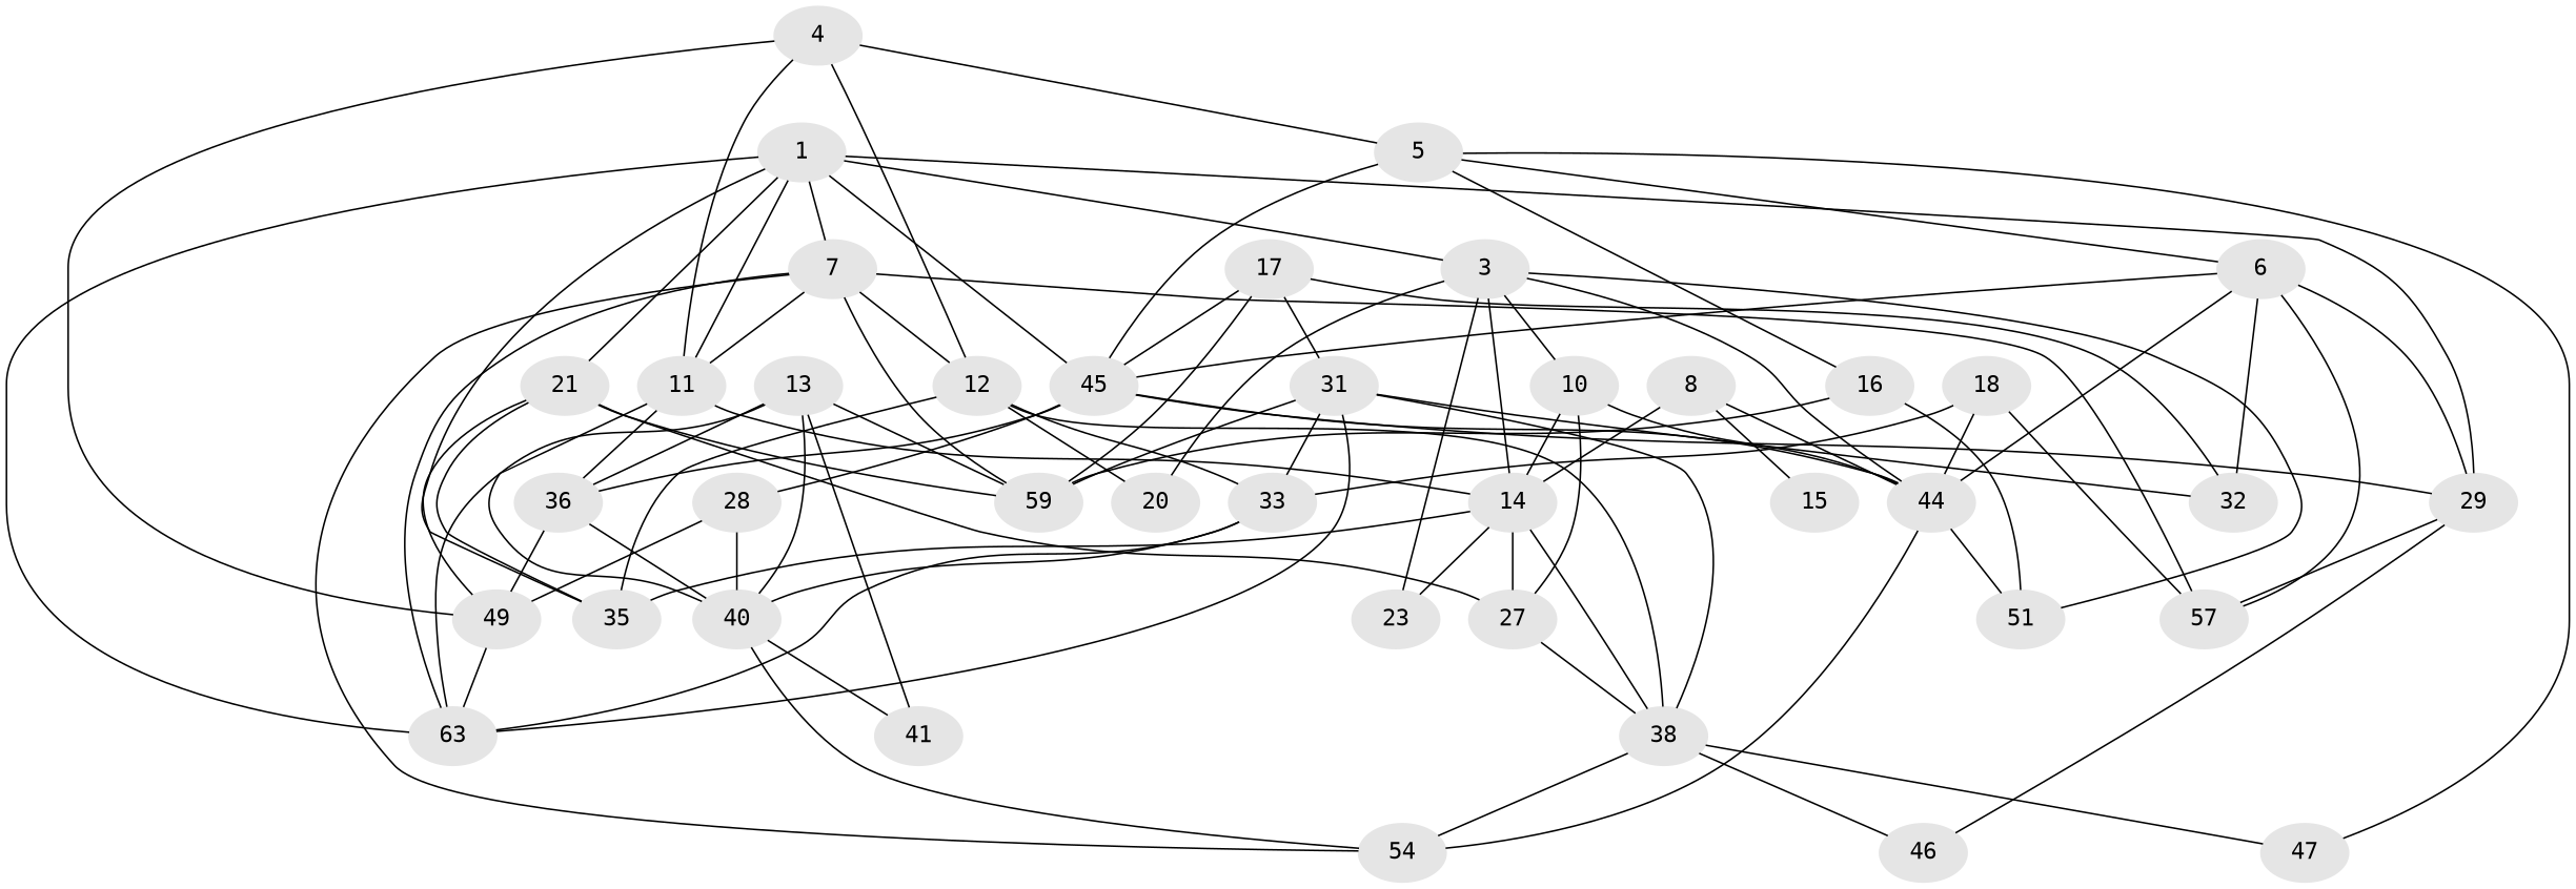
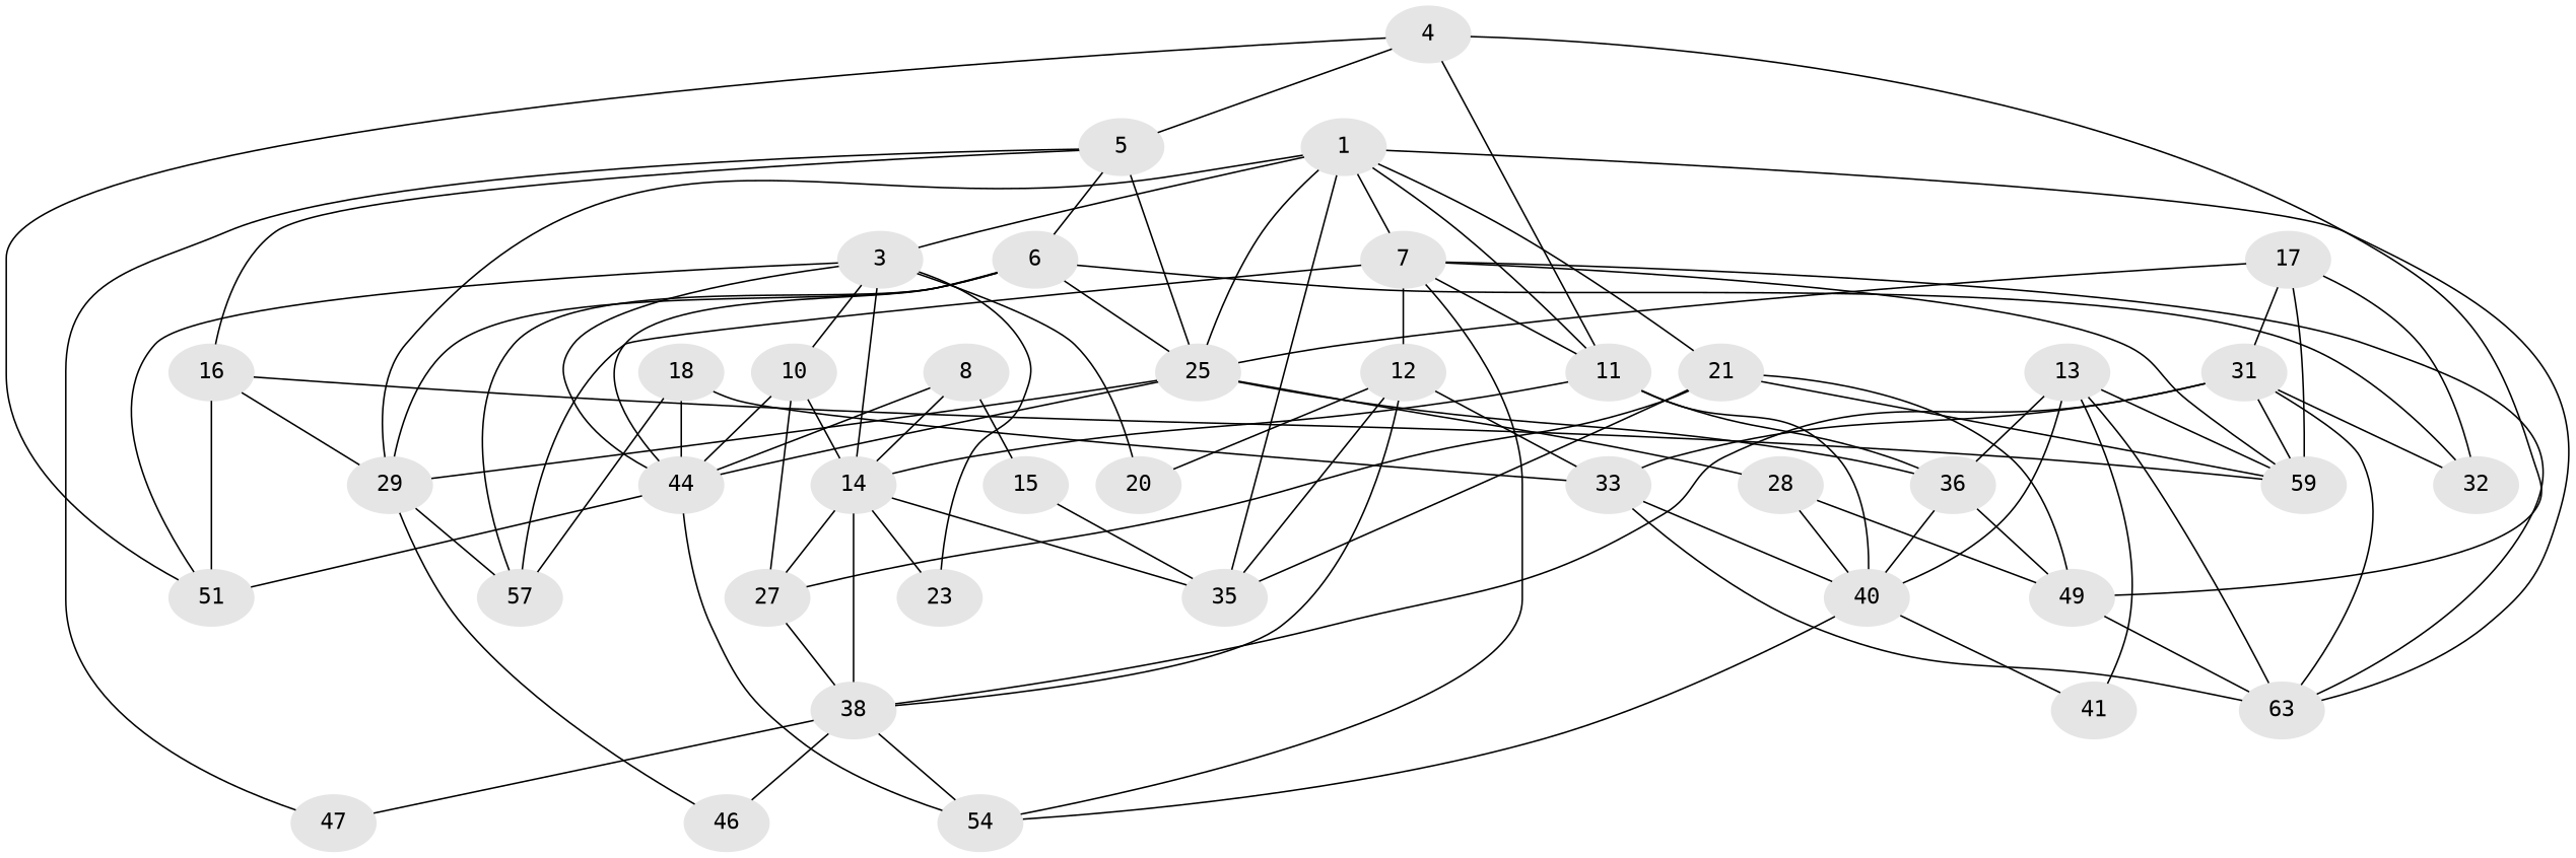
  graph {
    fontname="DejaVu Sans Mono"
    node [color=gray90 fontname="DejaVu Sans Mono" style=filled]
    edge [fontname="DejaVu Sans Mono"]
    1 [super="+2"]
    3 [super="+9"]
    7 [super="+19"]
    11 [super="+37"]
    21 [super="+64"]
-   25 [super="+60" label=45]
+   25 [super="+60"]
    29 [super="+53"]
    n8 [label=35 super="+56"]
    63
    10 [super="+45"]
    14 [super="+24"]
    20
    23
    44 [super="+62"]
    51
    12 [super="+55"]
    57
    54
    59
    36 [super="+65"]
    40 [super="+48"]
    49 [super="+50"]
    27 [super="+39"]
    28
    46
    38 [super="+42"]
    4 [super="+22"]
    5
    6 [super="+61"]
    16 [super="+43"]
    47
    33 [super="+58"]
    32
    8
    15
    41
    17 [super="+35"]
    31 [super="+34"]
    13 [super="+26"]
    18
    1 -- 3
    1 -- 7
    1 -- 11
    1 -- 21
    1 -- 25
    1 -- 29
    1 -- n8
    1 -- 63
    3 -- 10
    3 -- 14
    3 -- 20
    3 -- 23
    3 -- 44
    3 -- 51
    7 -- 11
    7 -- 63
    7 -- 12
    7 -- 57
    7 -- 54
    7 -- 59
    11 -- 14
    11 -- 36
    11 -- 40
    21 -- n8
    21 -- 59
    21 -- 49
    21 -- 27
    25 -- 29
    25 -- 44
    25 -- 36
    25 -- 28
    29 -- 57
    29 -- 46
    10 -- 14
    10 -- 44
    10 -- 27
    14 -- n8
    14 -- 23
    14 -- 27
    14 -- 38
    44 -- 51
    44 -- 54
    12 -- n8
    12 -- 20
    12 -- 38
    12 -- 33
    36 -- 40
    36 -- 49
    40 -- 54
    40 -- 41
    49 -- 63
    27 -- 38
    28 -- 40
    28 -- 49
    38 -- 54
    38 -- 46
    38 -- 47
    4 -- 11
-   4 -- 12
+   4 -- 51
    4 -- 49
    4 -- 5
    5 -- 25 [weight=2]
    5 -- 6
    5 -- 16
    5 -- 47
    6 -- 25
    6 -- 29
    6 -- 44
    6 -- 57
    6 -- 32
+   16 -- 29
    16 -- 51 [weight=2]
    16 -- 59
    33 -- 63
    33 -- 40
    8 -- 14
    8 -- 44
    8 -- 15
+   15 -- n8
    17 -- 25
    17 -- 59
    17 -- 32
    17 -- 31
    31 -- 63
    31 -- 59
    31 -- 38
    31 -- 33
    31 -- 32
    13 -- 63
    13 -- 59
    13 -- 36 [weight=2]
    13 -- 40
    13 -- 41
    18 -- 44
    18 -- 57
    18 -- 33
  }
